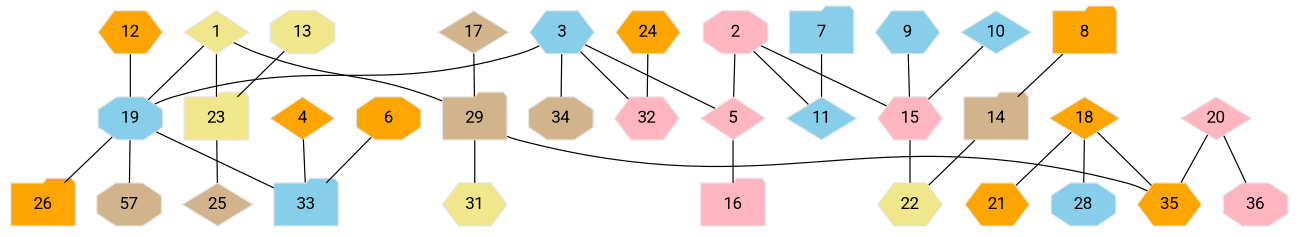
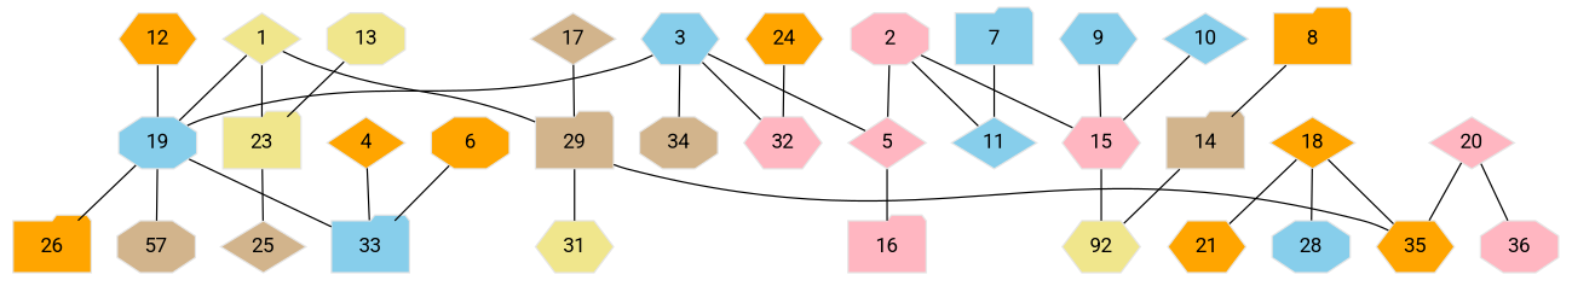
  graph {
    fontname=Roboto
    node [color=gray90 fillcolor=orange fontname=Roboto shape=hexagon style=filled]
    edge [fontname=Roboto weight=1.0]
    1 [fillcolor=khaki shape=diamond]
    19 [fillcolor=skyblue shape=octagon]
    23 [fillcolor=khaki shape=folder]
    29 [fillcolor=tan shape=folder]
    33 [fillcolor=skyblue shape=folder]
    26 [shape=folder]
    n7 [fillcolor=tan label=57 shape=octagon]
    25 [fillcolor=tan shape=diamond]
    35
    31 [fillcolor=khaki]
    2 [fillcolor=lightpink shape=octagon]
    5 [fillcolor=lightpink shape=diamond]
    11 [fillcolor=skyblue shape=diamond]
    15 [fillcolor=lightpink]
    16 [fillcolor=lightpink shape=folder]
-   22 [fillcolor=khaki]
+   22 [fillcolor=khaki label=92]
    3 [fillcolor=skyblue]
    32 [fillcolor=lightpink]
    34 [fillcolor=tan shape=octagon]
    4 [shape=diamond]
    6 [shape=octagon]
    7 [fillcolor=skyblue shape=folder]
    8 [shape=folder]
    14 [fillcolor=tan shape=folder]
    9 [fillcolor=skyblue]
    10 [fillcolor=skyblue shape=diamond]
    12
    13 [fillcolor=khaki shape=octagon]
    17 [fillcolor=tan shape=diamond]
    18 [shape=diamond]
    21
    28 [fillcolor=skyblue shape=octagon]
    20 [fillcolor=lightpink shape=diamond]
    36 [fillcolor=lightpink shape=octagon]
    24
    1 -- 19
    1 -- 23
    1 -- 29
    19 -- 33
    19 -- 26
    19 -- n7
    23 -- 25
    29 -- 35
    29 -- 31
    2 -- 5
    2 -- 11
    2 -- 15
    5 -- 16
    15 -- 22
    3 -- 19
    3 -- 5
    3 -- 32
    3 -- 34
    4 -- 33
    6 -- 33
    7 -- 11
    8 -- 14
    14 -- 22
    9 -- 15
    10 -- 15
    12 -- 19
    13 -- 23
    17 -- 29
    18 -- 35
    18 -- 21
    18 -- 28
    20 -- 35
    20 -- 36
    24 -- 32
  }
